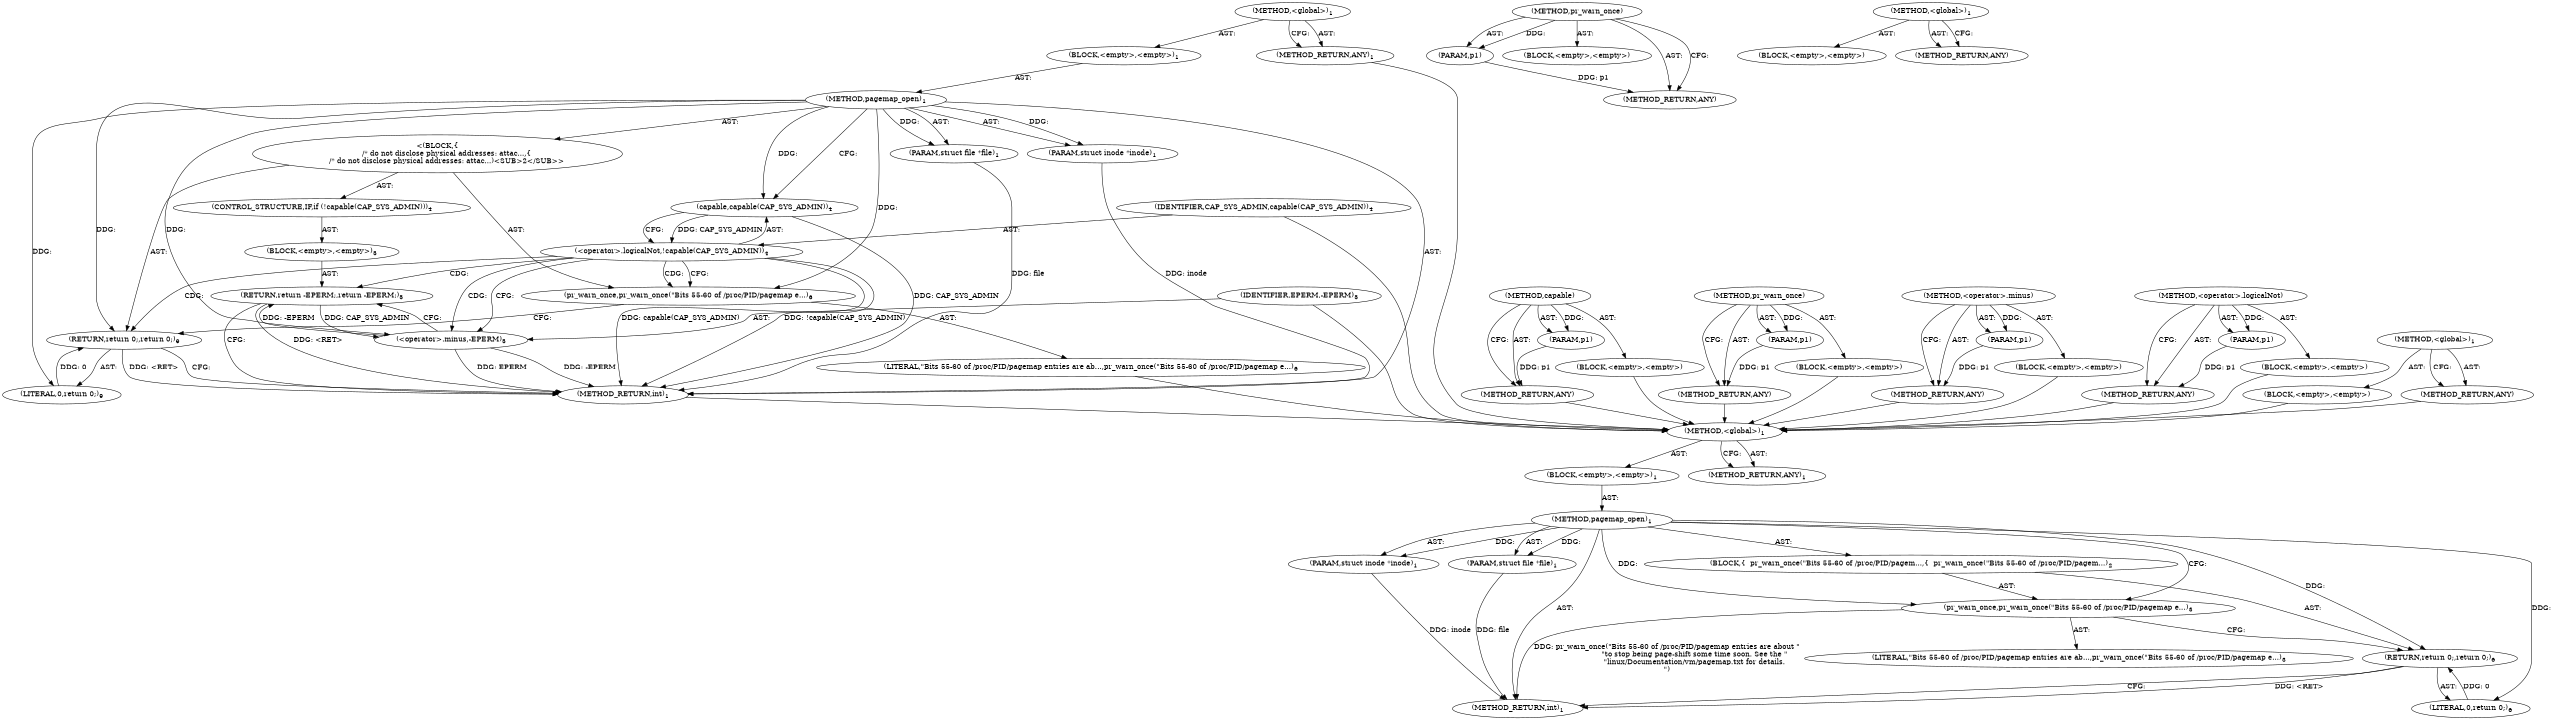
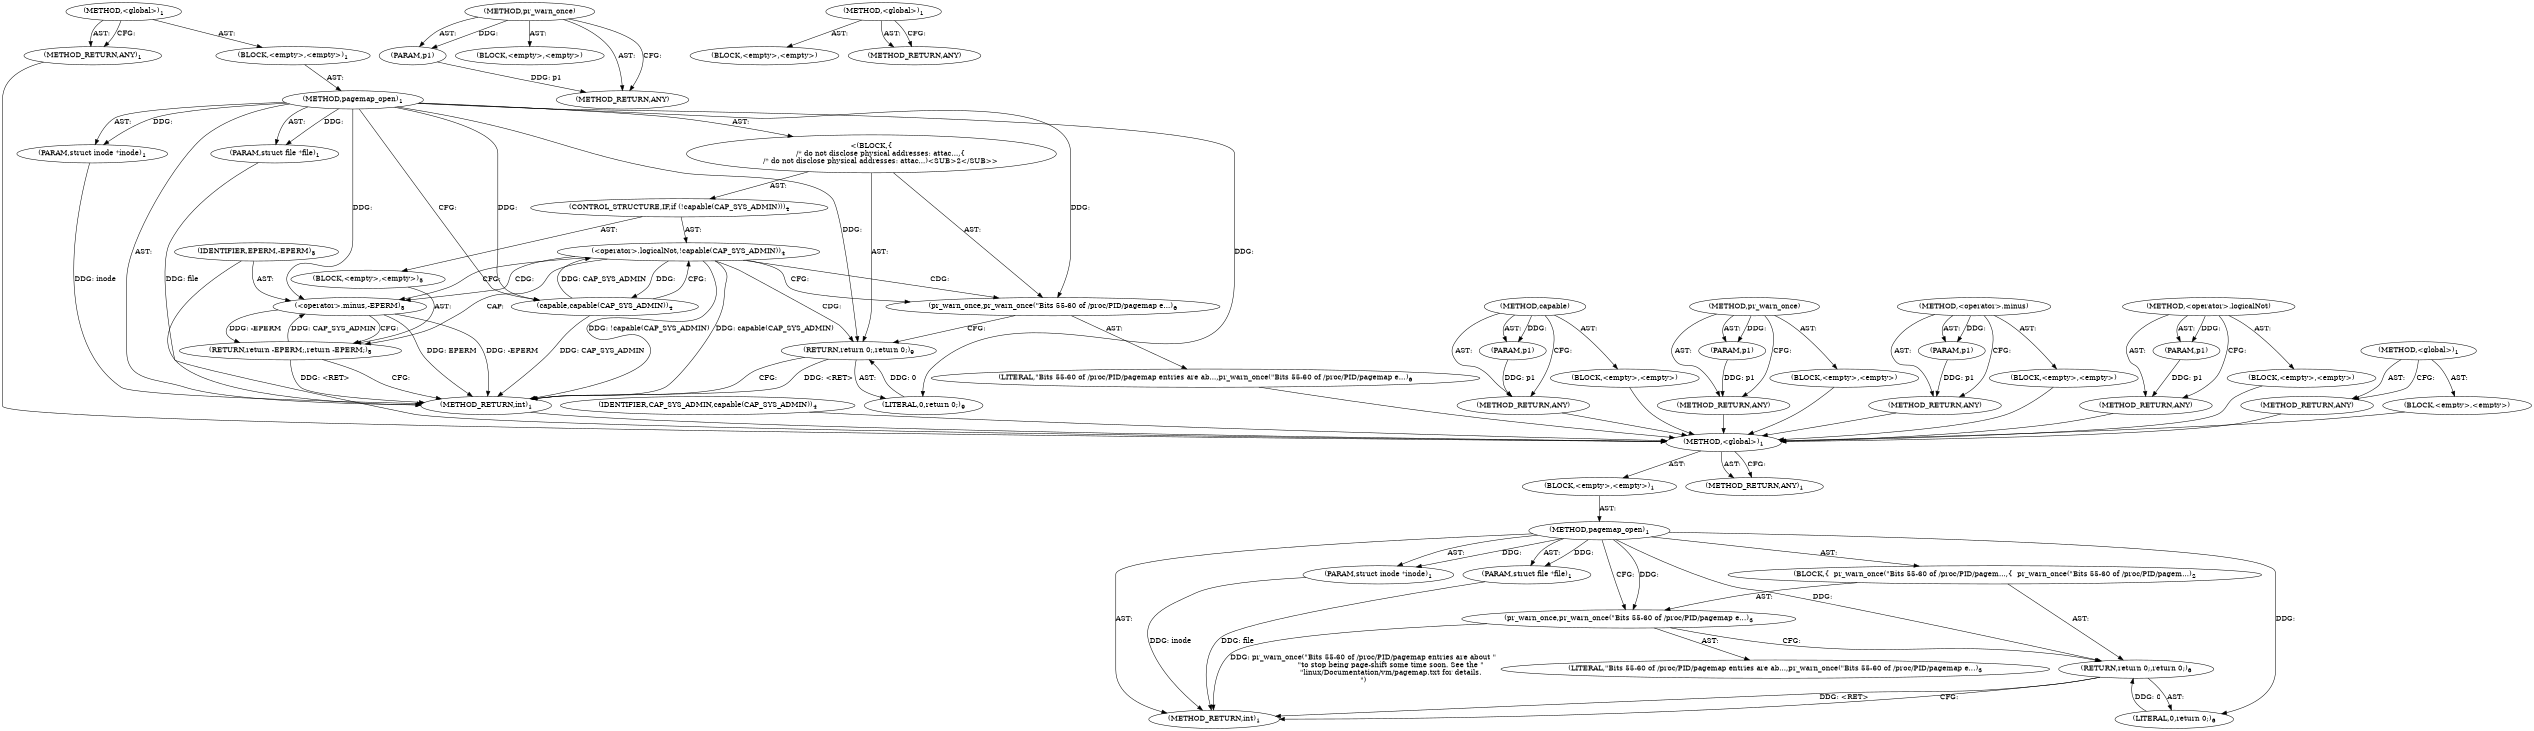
  digraph {
    n1 [label=<(METHOD,&lt;global&gt;)<SUB>1</SUB>>]
    n2 [label=<(BLOCK,&lt;empty&gt;,&lt;empty&gt;)<SUB>1</SUB>>]
    n3 [label=<(METHOD_RETURN,ANY)<SUB>1</SUB>>]
    n4 [label=<(METHOD,pagemap_open)<SUB>1</SUB>>]
    n5 [label=<(PARAM,struct inode *inode)<SUB>1</SUB>>]
    n6 [label=<(PARAM,struct file *file)<SUB>1</SUB>>]
    n7 [label=<(BLOCK,{  	pr_warn_once(&quot;Bits 55-60 of /proc/PID/pagem...,{  	pr_warn_once(&quot;Bits 55-60 of /proc/PID/pagem...)<SUB>2</SUB>>]
    n8 [label=<(pr_warn_once,pr_warn_once(&quot;Bits 55-60 of /proc/PID/pagemap e...)<SUB>3</SUB>>]
    n9 [label=<(RETURN,return 0;,return 0;)<SUB>6</SUB>>]
    n10 [label=<(LITERAL,0,return 0;)<SUB>6</SUB>>]
    n11 [label=<(METHOD_RETURN,int)<SUB>1</SUB>>]
    n12 [label=<(LITERAL,&quot;Bits 55-60 of /proc/PID/pagemap entries are ab...,pr_warn_once(&quot;Bits 55-60 of /proc/PID/pagemap e...)<SUB>3</SUB>>]
    n13 [label=<(METHOD,pr_warn_once)>]
    n14 [label=<(PARAM,p1)>]
    n15 [label=<(BLOCK,&lt;empty&gt;,&lt;empty&gt;)>]
    n16 [label=<(METHOD_RETURN,ANY)>]
    n17 [label=<(METHOD,&lt;global&gt;)<SUB>1</SUB>>]
    n18 [label=<(BLOCK,&lt;empty&gt;,&lt;empty&gt;)>]
    n19 [label=<(METHOD_RETURN,ANY)>]
    n20 [label=<(METHOD,&lt;global&gt;)<SUB>1</SUB>>]
    n21 [label=<(BLOCK,&lt;empty&gt;,&lt;empty&gt;)<SUB>1</SUB>>]
    n22 [label=<(METHOD_RETURN,ANY)<SUB>1</SUB>>]
    n23 [label=<(METHOD,pagemap_open)<SUB>1</SUB>>]
    n24 [label=<(PARAM,struct inode *inode)<SUB>1</SUB>>]
    n25 [label=<(PARAM,struct file *file)<SUB>1</SUB>>]
    n26 [label="<(BLOCK,{\n	/* do not disclose physical addresses: attac...,{\n	/* do not disclose physical addresses: attac...)<SUB>2</SUB>>"]
    n27 [label=<(capable,capable(CAP_SYS_ADMIN))<SUB>4</SUB>>]
    n28 [label=<(&lt;operator&gt;.minus,-EPERM)<SUB>5</SUB>>]
    n29 [label=<(pr_warn_once,pr_warn_once(&quot;Bits 55-60 of /proc/PID/pagemap e...)<SUB>6</SUB>>]
    n30 [label=<(RETURN,return 0;,return 0;)<SUB>9</SUB>>]
    n31 [label=<(LITERAL,0,return 0;)<SUB>9</SUB>>]
    n32 [label=<(METHOD_RETURN,int)<SUB>1</SUB>>]
    n33 [label=<(CONTROL_STRUCTURE,IF,if (!capable(CAP_SYS_ADMIN)))<SUB>4</SUB>>]
    n34 [label=<(&lt;operator&gt;.logicalNot,!capable(CAP_SYS_ADMIN))<SUB>4</SUB>>]
    n35 [label=<(RETURN,return -EPERM;,return -EPERM;)<SUB>5</SUB>>]
    n36 [label=<(LITERAL,&quot;Bits 55-60 of /proc/PID/pagemap entries are ab...,pr_warn_once(&quot;Bits 55-60 of /proc/PID/pagemap e...)<SUB>6</SUB>>]
    n37 [label=<(BLOCK,&lt;empty&gt;,&lt;empty&gt;)<SUB>5</SUB>>]
    n38 [label=<(IDENTIFIER,CAP_SYS_ADMIN,capable(CAP_SYS_ADMIN))<SUB>4</SUB>>]
    n39 [label=<(IDENTIFIER,EPERM,-EPERM)<SUB>5</SUB>>]
    n40 [label=<(METHOD,capable)>]
    n41 [label=<(PARAM,p1)>]
    n42 [label=<(BLOCK,&lt;empty&gt;,&lt;empty&gt;)>]
    n43 [label=<(METHOD_RETURN,ANY)>]
    n44 [label=<(METHOD,pr_warn_once)>]
    n45 [label=<(PARAM,p1)>]
    n46 [label=<(BLOCK,&lt;empty&gt;,&lt;empty&gt;)>]
    n47 [label=<(METHOD_RETURN,ANY)>]
    n48 [label=<(METHOD,&lt;operator&gt;.minus)>]
    n49 [label=<(PARAM,p1)>]
    n50 [label=<(BLOCK,&lt;empty&gt;,&lt;empty&gt;)>]
    n51 [label=<(METHOD_RETURN,ANY)>]
    n52 [label=<(METHOD,&lt;operator&gt;.logicalNot)>]
    n53 [label=<(PARAM,p1)>]
    n54 [label=<(BLOCK,&lt;empty&gt;,&lt;empty&gt;)>]
    n55 [label=<(METHOD_RETURN,ANY)>]
    n56 [label=<(METHOD,&lt;global&gt;)<SUB>1</SUB>>]
    n57 [label=<(BLOCK,&lt;empty&gt;,&lt;empty&gt;)>]
    n58 [label=<(METHOD_RETURN,ANY)>]
    n1 -> n2 [label="AST: "]
    n1 -> n3 [label="AST: "]
    n1 -> n3 [label="CFG: "]
    n2 -> n4 [label="AST: "]
    n4 -> n5 [label="AST: "]
    n4 -> n5 [label="DDG: "]
    n4 -> n6 [label="AST: "]
    n4 -> n6 [label="DDG: "]
    n4 -> n7 [label="AST: "]
    n4 -> n8 [label="CFG: "]
    n4 -> n8 [label="DDG: "]
    n4 -> n9 [label="DDG: "]
    n4 -> n10 [label="DDG: "]
    n4 -> n11 [label="AST: "]
    n5 -> n11 [label="DDG: inode"]
    n6 -> n11 [label="DDG: file"]
    n7 -> n8 [label="AST: "]
    n7 -> n9 [label="AST: "]
    n8 -> n9 [label="CFG: "]
    n8 -> n11 [label="DDG: pr_warn_once(&quot;Bits 55-60 of /proc/PID/pagemap entries are about &quot;\n 			&quot;to stop being page-shift some time soon. See the &quot;\n 			&quot;linux/Documentation/vm/pagemap.txt for details.\n&quot;)"]
    n8 -> n12 [label="AST: "]
    n9 -> n10 [label="AST: "]
    n9 -> n11 [label="CFG: "]
    n9 -> n11 [label="DDG: &lt;RET&gt;"]
    n10 -> n9 [label="DDG: 0"]
    n13 -> n14 [label="AST: "]
    n13 -> n14 [label="DDG: "]
    n13 -> n15 [label="AST: "]
    n13 -> n16 [label="AST: "]
    n13 -> n16 [label="CFG: "]
    n14 -> n16 [label="DDG: p1"]
    n17 -> n18 [label="AST: "]
    n17 -> n19 [label="AST: "]
    n17 -> n19 [label="CFG: "]
    n20 -> n21 [label="AST: "]
    n20 -> n22 [label="AST: "]
    n20 -> n22 [label="CFG: "]
    n21 -> n23 [label="AST: "]
    n22 -> n1
    n23 -> n24 [label="AST: "]
    n23 -> n24 [label="DDG: "]
    n23 -> n25 [label="AST: "]
    n23 -> n25 [label="DDG: "]
    n23 -> n26 [label="AST: "]
    n23 -> n27 [label="CFG: "]
    n23 -> n27 [label="DDG: "]
    n23 -> n28 [label="DDG: "]
    n23 -> n29 [label="DDG: "]
    n23 -> n30 [label="DDG: "]
    n23 -> n31 [label="DDG: "]
    n23 -> n32 [label="AST: "]
    n24 -> n32 [label="DDG: inode"]
    n25 -> n32 [label="DDG: file"]
    n26 -> n29 [label="AST: "]
    n26 -> n30 [label="AST: "]
    n26 -> n33 [label="AST: "]
    n27 -> n32 [label="DDG: CAP_SYS_ADMIN"]
    n27 -> n34 [label="CFG: "]
    n27 -> n34 [label="DDG: CAP_SYS_ADMIN"]
    n28 -> n32 [label="DDG: EPERM"]
    n28 -> n32 [label="DDG: -EPERM"]
    n28 -> n35 [label="CFG: "]
    n28 -> n35 [label="DDG: -EPERM"]
    n29 -> n30 [label="CFG: "]
    n29 -> n36 [label="AST: "]
    n30 -> n31 [label="AST: "]
    n30 -> n32 [label="CFG: "]
    n30 -> n32 [label="DDG: &lt;RET&gt;"]
    n31 -> n30 [label="DDG: 0"]
    n32 -> n1
-   n38 -> n34 [label="AST: "]
+   n33 -> n34 [label="AST: "]
    n33 -> n37 [label="AST: "]
-   n34 -> n27 [label="AST: "]
+   n34 -> n27 [label="DDG: "]
    n34 -> n28 [label="CFG: "]
    n34 -> n28 [label="CDG: "]
    n34 -> n29 [label="CFG: "]
    n34 -> n29 [label="CDG: "]
    n34 -> n30 [label="CDG: "]
    n34 -> n32 [label="DDG: capable(CAP_SYS_ADMIN)"]
    n34 -> n32 [label="DDG: !capable(CAP_SYS_ADMIN)"]
-   n34 -> n35 [label="CDG: "]
+   n34 -> n35 [label="CAP: "]
    n35 -> n28 [label="DDG: CAP_SYS_ADMIN"]
    n35 -> n32 [label="CFG: "]
    n35 -> n32 [label="DDG: &lt;RET&gt;"]
    n36 -> n1
    n37 -> n35 [label="AST: "]
    n38 -> n1
    n39 -> n1
    n39 -> n28 [label="AST: "]
    n40 -> n41 [label="AST: "]
    n40 -> n41 [label="DDG: "]
    n40 -> n42 [label="AST: "]
    n40 -> n43 [label="AST: "]
    n40 -> n43 [label="CFG: "]
    n41 -> n43 [label="DDG: p1"]
    n42 -> n1
    n43 -> n1
    n44 -> n45 [label="AST: "]
    n44 -> n45 [label="DDG: "]
    n44 -> n46 [label="AST: "]
    n44 -> n47 [label="AST: "]
    n44 -> n47 [label="CFG: "]
    n45 -> n47 [label="DDG: p1"]
    n46 -> n1
    n47 -> n1
    n48 -> n49 [label="AST: "]
    n48 -> n49 [label="DDG: "]
    n48 -> n50 [label="AST: "]
    n48 -> n51 [label="AST: "]
    n48 -> n51 [label="CFG: "]
    n49 -> n51 [label="DDG: p1"]
    n50 -> n1
    n51 -> n1
    n52 -> n53 [label="AST: "]
    n52 -> n53 [label="DDG: "]
    n52 -> n54 [label="AST: "]
    n52 -> n55 [label="AST: "]
    n52 -> n55 [label="CFG: "]
    n53 -> n55 [label="DDG: p1"]
    n54 -> n1
    n55 -> n1
    n56 -> n57 [label="AST: "]
    n56 -> n58 [label="AST: "]
    n56 -> n58 [label="CFG: "]
    n57 -> n1
    n58 -> n1
  }
